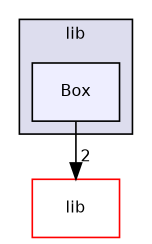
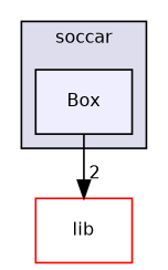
  digraph {
    compound=true
    node [fontname=Helvetica fontsize=10 shape=box style=filled]
    n1 [fillcolor="#eeeeff" label=Box pencolor=black]
    n2 [color=red fillcolor=white label=lib]
    subgraph cluster_1 {
      bgcolor="#ddddee"
      fontname=Helvetica
      fontsize=10
-     label=lib
+     label=soccar
      pencolor=black
      n1
    }
    n1 -> n2 [headlabel=2 labeldistance=1.5 labelfontname=Helvetica labelfontsize=10]
  }
